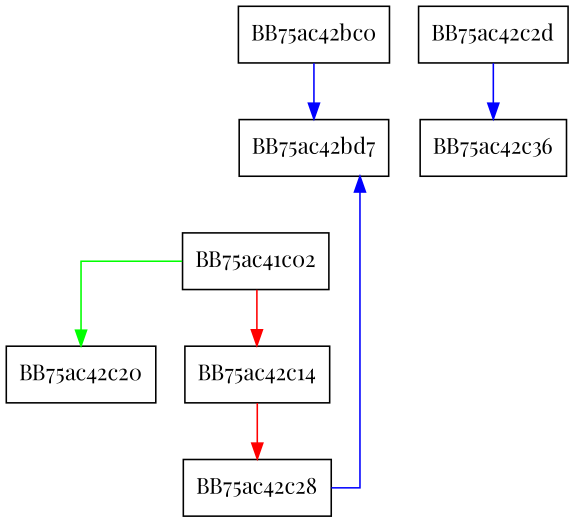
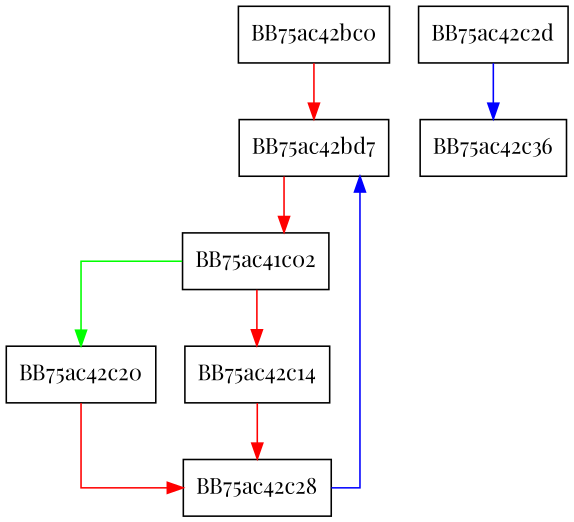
  digraph {
    fontname="Playfair Display"
    splines=ortho
    node [fontname="Playfair Display" shape=box]
    edge [color=red fontname="Playfair Display"]
    BB75ac42bc0
    BB75ac42bd7
    n3 [label=BB75ac41c02]
    BB75ac42c2d
    BB75ac42c36
    BB75ac42c20
    BB75ac42c14
    BB75ac42c28
-   BB75ac42bc0 -> BB75ac42bd7 [color=blue]
+   BB75ac42bc0 -> BB75ac42bd7
+   BB75ac42bd7 -> n3
    n3 -> BB75ac42c20 [color=green]
    n3 -> BB75ac42c14
    BB75ac42c2d -> BB75ac42c36 [color=blue]
+   BB75ac42c20 -> BB75ac42c28
    BB75ac42c14 -> BB75ac42c28
    BB75ac42c28 -> BB75ac42bd7 [color=blue]
  }
